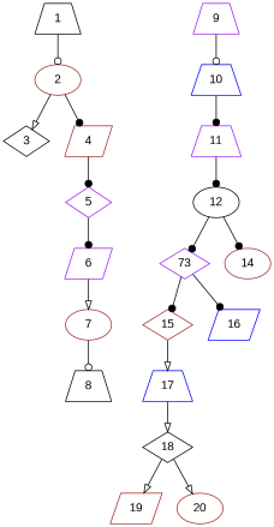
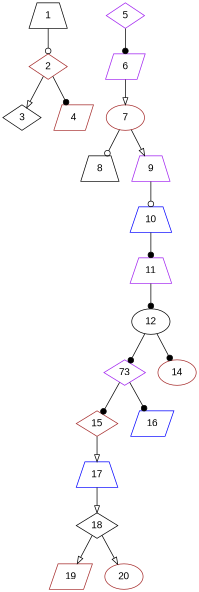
  digraph {
    fontname="Liberation Sans"
    node [alpha=0.09 color=brown fontname="Liberation Sans" shape=trapezium]
    edge [arrowhead=dot fontname="Liberation Sans"]
    1 [alpha=0.18 color=black expect_size=13580259632847184]
-   2 [alpha=0.11 expect_size=9209242321911021568 shape=ellipse]
+   2 [alpha=0.11 expect_size=9209242321911021568 shape=diamond]
    3 [alpha=0.13 color=black expect_size=169791845837336192 shape=diamond]
    4 [expect_size=35065833713298620 shape=parallelogram]
    5 [alpha=0.13 color=purple expect_size=270938035940717152 shape=diamond]
    6 [alpha=0.06 color=purple expect_size=43820261626362480 shape=parallelogram]
    7 [alpha=0.05 expect_size=118651792278979346432 shape=ellipse]
    8 [alpha=0.18 color=black expect_size=363143030810390528]
    9 [alpha=0.08 color=purple expect_size=8178985806979923968]
    10 [color=blue expect_size=313982275702188032]
    11 [alpha=0.05 color=purple expect_size=19584236322982856]
    12 [alpha=0.16 color=black expect_size=56995651043704432 shape=ellipse]
    n13 [alpha=0.14 color=purple expect_size=4260828563200408 label=73 shape=diamond]
    14 [alpha=0.00 expect_size=19031630442135552000 shape=ellipse]
    15 [alpha=0.10 expect_size=80562794908067299328 shape=diamond]
    16 [alpha=0.19 color=blue expect_size=98810866281349760 shape=parallelogram]
    17 [alpha=0.06 color=blue expect_size=114348183891031883776]
    18 [alpha=0.02 color=black expect_size=7547915335673667 shape=diamond]
    19 [expect_size=1182618568498186 shape=parallelogram]
    20 [alpha=0.16 expect_size=30233354195376799744 shape=ellipse]
    1 -> 2 [arrowhead=odot]
    2 -> 3 [arrowhead=onormal]
    2 -> 4
-   4 -> 5
    5 -> 6
    6 -> 7 [arrowhead=onormal]
    7 -> 8 [arrowhead=odot]
+   7 -> 9 [arrowhead=onormal]
    9 -> 10 [arrowhead=odot]
    10 -> 11
    11 -> 12
    12 -> n13
    12 -> 14
    n13 -> 15
    n13 -> 16
    15 -> 17 [arrowhead=onormal]
    17 -> 18 [arrowhead=onormal]
    18 -> 19 [arrowhead=onormal]
    18 -> 20 [arrowhead=onormal]
  }
